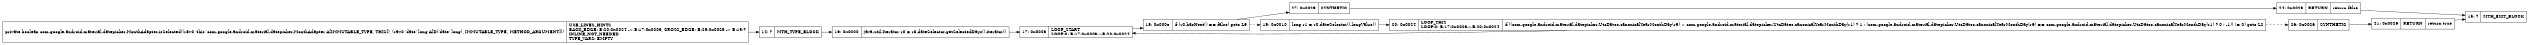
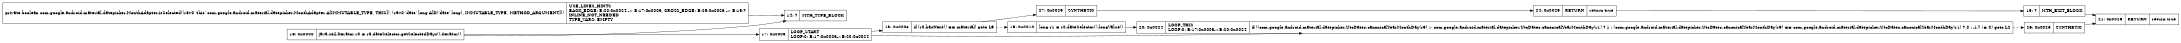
  digraph {
    rankdir=LR
    node [shape=record]
    n1 [label="{14\:\ ?|MTH_TYPE_BLOCK\l}"]
    n2 [label="{16\:\ 0x0000|java.util.Iterator r0 = r8.dateSelector.getSelectedDays().iterator()\l}"]
    n3 [label="{17\:\ 0x000a|LOOP_START\lLOOP:0: B:17:0x000a\-\>B:20:0x0024\l}"]
-   n4 [label="{18\:\ 0x000e|if (r0.hasNext() == false) goto L9\l}"]
+   n4 [label="{18\:\ 0x000e|if (r0.hasNext() == material) goto L9\l}"]
    n5 [label="{19\:\ 0x0010|long r1 = r0.dateSelector().longValue()\l}"]
    n6 [label="{27\:\ 0x0029|SYNTHETIC\l}"]
    n7 [label="{20\:\ 0x0024|LOOP_THIS\lLOOP:0: B:17:0x000a\-\>B:20:0x0024\l|if ((com.google.android.material.datepicker.UtcDates.canonicalYearMonthDay(r9) \> com.google.android.material.datepicker.UtcDates.canonicalYearMonthDay(r1) ? 1 : (com.google.android.material.datepicker.UtcDates.canonicalYearMonthDay(r9) == com.google.android.material.datepicker.UtcDates.canonicalYearMonthDay(r1) ? 0 : \-1)) != 0) goto L2\l}"]
-   n8 [label="{24\:\ 0x0029|RETURN\l|return false\l}"]
+   n8 [label="{24\:\ 0x0029|RETURN\l|return true\l}"]
    n9 [label="{26\:\ 0x0026|SYNTHETIC\l}"]
    n10 [label="{21\:\ 0x0026|RETURN\l|return true\l}"]
    n11 [label="{15\:\ ?|MTH_EXIT_BLOCK\l}"]
    n12 [label="{private boolean com.google.android.material.datepicker.MonthAdapter.isSelected((r8v0 'this' com.google.android.material.datepicker.MonthAdapter A[IMMUTABLE_TYPE, THIS]), (r9v0 'date' long A[D('date' long), IMMUTABLE_TYPE, METHOD_ARGUMENT]))  | USE_LINES_HINTS\lBACK_EDGE: B:20:0x0024 \-\> B:17:0x000a, CROSS_EDGE: B:25:0x002a \-\> B:15:?\lINLINE_NOT_NEEDED\lTYPE_VARS: EMPTY\l}"]
-   n1 -> n2
+   n2 -> n1
    n2 -> n3
    n3 -> n4
    n4 -> n5 [style=dashed]
    n4 -> n6
    n5 -> n7
    n6 -> n8
-   n7 -> n3
+   n3 -> n7
    n7 -> n9 [style=dashed]
    n8 -> n11
    n9 -> n10
-   n10 -> n11
+   n11 -> n10
    n12 -> n1
  }
